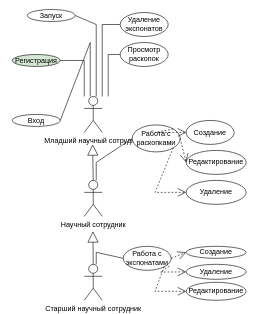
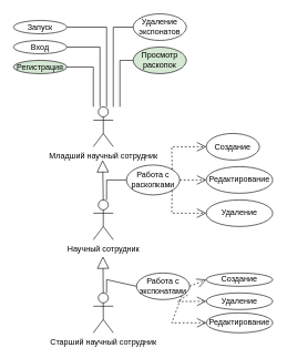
  <mxCell id="0" />
  <mxCell id="1" parent="0" />
  <mxCell id="2" value="Младший научный сотрудник" style="shape=umlActor;verticalLabelPosition=bottom;verticalAlign=top;html=1;outlineConnect=0;" parent="1" vertex="1"><mxGeometry x="140" y="160" width="30" height="60" as="geometry" /></mxCell>
- <mxCell id="3" value="Вход" style="ellipse;whiteSpace=wrap;html=1;" parent="1" vertex="1"><mxGeometry x="20" y="190" width="80" height="20" as="geometry" /></mxCell>
+ <mxCell id="3" value="Вход" style="ellipse;whiteSpace=wrap;html=1;" parent="1" vertex="1"><mxGeometry x="20" y="60" width="80" height="20" as="geometry" /></mxCell>
  <mxCell id="4" value="Регистрация" style="ellipse;whiteSpace=wrap;html=1;fillColor=#d5e8d4;" parent="1" vertex="1"><mxGeometry x="20" y="90" width="80" height="20" as="geometry" /></mxCell>
  <mxCell id="5" value="" style="endArrow=none;html=1;rounded=0;entryX=1;entryY=0.5;entryDx=0;entryDy=0;" parent="1" target="6" edge="1"><mxGeometry width="50" height="50" relative="1" as="geometry"><mxPoint x="160" y="160" as="sourcePoint" /><mxPoint x="160" y="40" as="targetPoint" /><Array as="points"><mxPoint x="160" y="40" /></Array></mxGeometry></mxCell>
- <mxCell id="6" value="Запуск" style="ellipse;whiteSpace=wrap;html=1;" parent="1" vertex="1"><mxGeometry x="45" y="15" width="80" height="20" as="geometry" /></mxCell>
+ <mxCell id="6" value="Запуск" style="ellipse;whiteSpace=wrap;html=1;" parent="1" vertex="1"><mxGeometry x="20" y="30" width="80" height="20" as="geometry" /></mxCell>
  <mxCell id="7" value="" style="endArrow=none;html=1;rounded=0;entryX=0;entryY=0.5;entryDx=0;entryDy=0;" parent="1" target="10" edge="1"><mxGeometry width="50" height="50" relative="1" as="geometry"><mxPoint x="170" y="160" as="sourcePoint" /><mxPoint x="170" y="40" as="targetPoint" /><Array as="points"><mxPoint x="170" y="40" /></Array></mxGeometry></mxCell>
  <mxCell id="8" value="" style="endArrow=none;html=1;rounded=0;entryX=1;entryY=0.5;entryDx=0;entryDy=0;" parent="1" target="4" edge="1"><mxGeometry width="50" height="50" relative="1" as="geometry"><mxPoint x="140" y="160" as="sourcePoint" /><mxPoint x="140" y="40" as="targetPoint" /><Array as="points"><mxPoint x="140" y="100" /></Array></mxGeometry></mxCell>
  <mxCell id="9" value="" style="endArrow=none;html=1;rounded=0;entryX=1;entryY=0.5;entryDx=0;entryDy=0;" parent="1" target="3" edge="1"><mxGeometry width="50" height="50" relative="1" as="geometry"><mxPoint x="150" y="160" as="sourcePoint" /><mxPoint x="150" y="40" as="targetPoint" /><Array as="points"><mxPoint x="150" y="70" /></Array></mxGeometry></mxCell>
  <mxCell id="10" value="Удаление экспонатов" style="ellipse;whiteSpace=wrap;html=1;" parent="1" vertex="1"><mxGeometry x="200" y="20" width="80" height="40" as="geometry" /></mxCell>
  <mxCell id="11" value="Научный сотрудник" style="shape=umlActor;verticalLabelPosition=bottom;verticalAlign=top;html=1;outlineConnect=0;" parent="1" vertex="1"><mxGeometry x="140" y="300" width="30" height="60" as="geometry" /></mxCell>
  <mxCell id="12" value="" style="endArrow=block;endSize=16;endFill=0;html=1;rounded=0;exitX=0.5;exitY=0;exitDx=0;exitDy=0;exitPerimeter=0;" parent="1" source="11" edge="1"><mxGeometry width="160" relative="1" as="geometry"><mxPoint x="74" y="260" as="sourcePoint" /><mxPoint x="154" y="240" as="targetPoint" /></mxGeometry></mxCell>
  <mxCell id="13" value="" style="endArrow=none;html=1;rounded=0;entryX=0;entryY=0.5;entryDx=0;entryDy=0;" parent="1" target="14" edge="1"><mxGeometry width="50" height="50" relative="1" as="geometry"><mxPoint x="160" y="300" as="sourcePoint" /><mxPoint x="160" y="270" as="targetPoint" /><Array as="points"><mxPoint x="160" y="270" /></Array></mxGeometry></mxCell>
- <mxCell id="14" value="Работа с раскопками" style="ellipse;whiteSpace=wrap;html=1;" parent="1" vertex="1"><mxGeometry x="220" y="207.5" width="80" height="45" as="geometry" /></mxCell>
+ <mxCell id="14" value="Работа с раскопками" style="ellipse;whiteSpace=wrap;html=1;" parent="1" vertex="1"><mxGeometry x="190" y="247.5" width="80" height="45" as="geometry" /></mxCell>
  <mxCell id="15" value="" style="endArrow=open;endSize=12;dashed=1;html=1;rounded=0;exitX=1;exitY=0;exitDx=0;exitDy=0;entryX=0;entryY=0.5;entryDx=0;entryDy=0;" parent="1" source="14" target="16" edge="1"><mxGeometry width="160" relative="1" as="geometry"><mxPoint x="310" y="280" as="sourcePoint" /><mxPoint x="240" y="180" as="targetPoint" /><Array as="points"><mxPoint x="258" y="220" /></Array></mxGeometry></mxCell>
  <mxCell id="16" value="Создание" style="ellipse;whiteSpace=wrap;html=1;" parent="1" vertex="1"><mxGeometry x="310" y="200" width="80" height="40" as="geometry" /></mxCell>
  <mxCell id="17" value="Редактирование" style="ellipse;whiteSpace=wrap;html=1;" parent="1" vertex="1"><mxGeometry x="310" y="250" width="100" height="40" as="geometry" /></mxCell>
  <mxCell id="18" value="" style="endArrow=open;endSize=12;dashed=1;html=1;rounded=0;entryX=0;entryY=0.5;entryDx=0;entryDy=0;exitX=1;exitY=0.5;exitDx=0;exitDy=0;" parent="1" source="14" target="17" edge="1"><mxGeometry width="160" relative="1" as="geometry"><mxPoint x="250" y="250" as="sourcePoint" /><mxPoint x="270" y="90" as="targetPoint" /></mxGeometry></mxCell>
  <mxCell id="19" value="Старший научный сотрудник" style="shape=umlActor;verticalLabelPosition=bottom;verticalAlign=top;html=1;outlineConnect=0;" parent="1" vertex="1"><mxGeometry x="140" y="440" width="30" height="60" as="geometry" /></mxCell>
  <mxCell id="20" value="Работа с экспонатами" style="ellipse;whiteSpace=wrap;html=1;" parent="1" vertex="1"><mxGeometry x="205" y="410" width="80" height="40" as="geometry" /></mxCell>
  <mxCell id="21" value="" style="endArrow=open;endSize=12;dashed=1;html=1;rounded=0;entryX=0;entryY=0.5;entryDx=0;entryDy=0;exitX=1;exitY=0.5;exitDx=0;exitDy=0;" parent="1" source="20" target="23" edge="1"><mxGeometry width="160" relative="1" as="geometry"><mxPoint x="270" y="414.63" as="sourcePoint" /><mxPoint x="310" y="414.63" as="targetPoint" /></mxGeometry></mxCell>
  <mxCell id="22" value="Редактирование" style="ellipse;whiteSpace=wrap;html=1;" parent="1" vertex="1"><mxGeometry x="310" y="470" width="100" height="30" as="geometry" /></mxCell>
  <mxCell id="23" value="Создание" style="ellipse;whiteSpace=wrap;html=1;" parent="1" vertex="1"><mxGeometry x="310" y="410" width="100" height="20" as="geometry" /></mxCell>
  <mxCell id="24" value="" style="endArrow=open;endSize=12;dashed=1;html=1;rounded=0;entryX=0;entryY=0.5;entryDx=0;entryDy=0;exitX=1;exitY=1;exitDx=0;exitDy=0;" parent="1" source="20" target="22" edge="1"><mxGeometry width="160" relative="1" as="geometry"><mxPoint x="270" y="420" as="sourcePoint" /><mxPoint x="310" y="420" as="targetPoint" /><Array as="points"><mxPoint x="258" y="485" /></Array></mxGeometry></mxCell>
  <mxCell id="25" value="Удаление" style="ellipse;whiteSpace=wrap;html=1;" parent="1" vertex="1"><mxGeometry x="310" y="440" width="100" height="25" as="geometry" /></mxCell>
  <mxCell id="26" value="" style="endArrow=open;endSize=12;dashed=1;html=1;rounded=0;entryX=0;entryY=0.5;entryDx=0;entryDy=0;exitX=0.963;exitY=0.825;exitDx=0;exitDy=0;exitPerimeter=0;" parent="1" source="20" target="25" edge="1"><mxGeometry width="160" relative="1" as="geometry"><mxPoint x="268.459" y="435.541" as="sourcePoint" /><mxPoint x="320" y="545" as="targetPoint" /><Array as="points"><mxPoint x="267" y="453" /></Array></mxGeometry></mxCell>
  <mxCell id="27" value="" style="endArrow=none;html=1;rounded=0;entryX=0;entryY=0.5;entryDx=0;entryDy=0;" edge="1" parent="1" target="28"><mxGeometry width="50" height="50" relative="1" as="geometry"><mxPoint x="180" y="160" as="sourcePoint" /><mxPoint x="180" y="50" as="targetPoint" /><Array as="points"><mxPoint x="180" y="90" /></Array></mxGeometry></mxCell>
- <mxCell id="28" value="Просмотр раскопок" style="ellipse;whiteSpace=wrap;html=1;" vertex="1" parent="1"><mxGeometry x="200" y="70" width="80" height="40" as="geometry" /></mxCell>
+ <mxCell id="28" value="Просмотр раскопок" style="ellipse;whiteSpace=wrap;html=1;fillColor=#d5e8d4;" vertex="1" parent="1"><mxGeometry x="200" y="70" width="80" height="40" as="geometry" /></mxCell>
  <mxCell id="29" value="Удаление" style="ellipse;whiteSpace=wrap;html=1;" vertex="1" parent="1"><mxGeometry x="310" y="300" width="100" height="40" as="geometry" /></mxCell>
  <mxCell id="30" value="" style="endArrow=open;endSize=12;dashed=1;html=1;rounded=0;entryX=0;entryY=0.5;entryDx=0;entryDy=0;exitX=1;exitY=1;exitDx=0;exitDy=0;" edge="1" parent="1" source="14" target="29"><mxGeometry width="160" relative="1" as="geometry"><mxPoint x="280" y="280" as="sourcePoint" /><mxPoint x="320" y="280" as="targetPoint" /><Array as="points"><mxPoint x="258" y="320" /></Array></mxGeometry></mxCell>
  <mxCell id="31" value="" style="endArrow=block;endSize=16;endFill=0;html=1;rounded=0;" edge="1" parent="1"><mxGeometry width="160" relative="1" as="geometry"><mxPoint x="155" y="440" as="sourcePoint" /><mxPoint x="154.5" y="385" as="targetPoint" /></mxGeometry></mxCell>
  <mxCell id="32" value="" style="endArrow=none;html=1;rounded=0;entryX=0;entryY=0.5;entryDx=0;entryDy=0;" edge="1" parent="1" target="20"><mxGeometry width="50" height="50" relative="1" as="geometry"><mxPoint x="160" y="440" as="sourcePoint" /><mxPoint x="200" y="280" as="targetPoint" /><Array as="points"><mxPoint x="160" y="420" /></Array></mxGeometry></mxCell>
